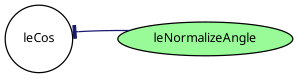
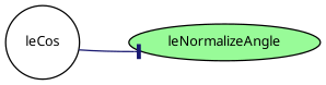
  digraph {
    rankdir=LR
    fontname="Noto Sans"
    node [color=black fontname="Noto Sans" fontsize=10 style=filled]
    n1 [fillcolor=white fontcolor=black height=0.2 label=leCos shape=circle width=0.4]
    n2 [fillcolor=palegreen height=0.2 label=leNormalizeAngle shape=ellipse width=0.4]
-   n2 -> n1 [color=midnightblue fontname="Noto Sans" fontsize=10 labelfontname=Helvetica labelfontsize=10 style=solid arrowhead=tee]
+   n1 -> n2 [color=midnightblue fontname="Noto Sans" fontsize=10 labelfontname=Helvetica labelfontsize=10 style=solid arrowhead=tee]
  }
